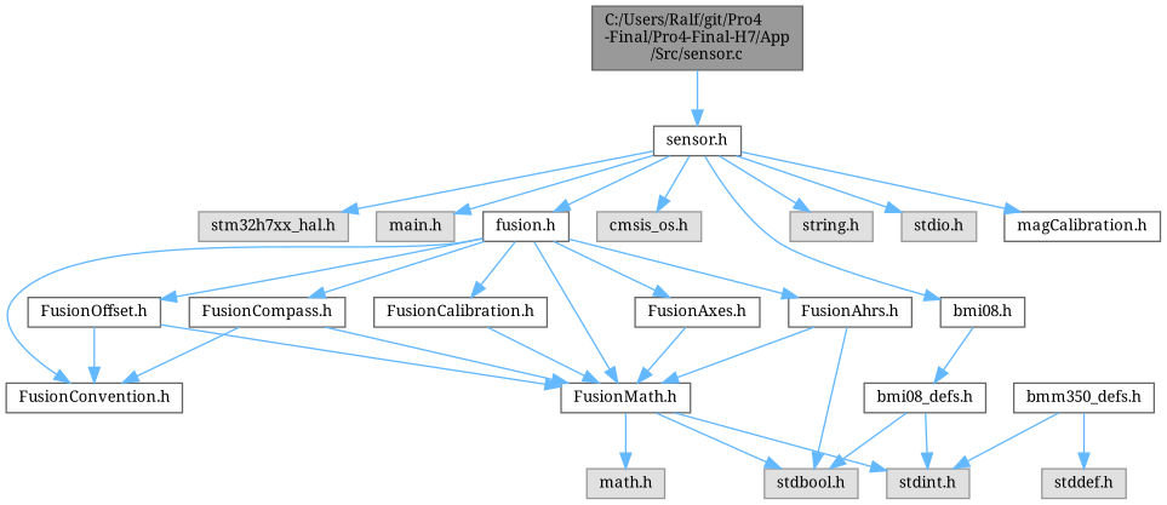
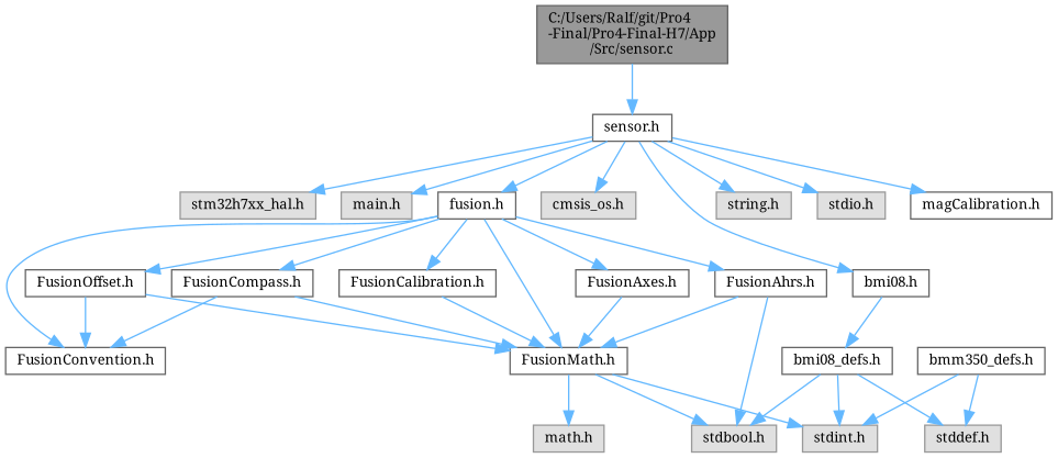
  digraph {
    fontname="Noto Serif"
    node [color=grey40 fillcolor=white fontname="Noto Serif" fontsize=10 shape=box style=filled]
    edge [color=steelblue1 fontname="Noto Serif" fontsize=10 labelfontname=Helvetica labelfontsize=10 style=solid]
    n1 [color=gray40 fillcolor=grey60 fontcolor=black height=0.2 label="C:/Users/Ralf/git/Pro4\l-Final/Pro4-Final-H7/App\l/Src/sensor.c" width=0.4]
    n2 [height=0.2 label="sensor.h" width=0.4]
    n3 [color=grey60 fillcolor="#E0E0E0" height=0.2 label="stm32h7xx_hal.h" width=0.4]
    n4 [color=grey60 fillcolor="#E0E0E0" height=0.2 label="main.h" width=0.4]
    n5 [height=0.2 label="fusion.h" width=0.4]
    n6 [color=grey60 fillcolor="#E0E0E0" height=0.2 label="cmsis_os.h" width=0.4]
    n7 [height=0.2 label="bmi08.h" width=0.4]
    n8 [color=grey60 fillcolor="#E0E0E0" height=0.2 label="string.h" width=0.4]
    n9 [color=grey60 fillcolor="#E0E0E0" height=0.2 label="stdio.h" width=0.4]
    n10 [height=0.2 label="magCalibration.h" width=0.4]
    n11 [height=0.2 label="FusionAhrs.h" width=0.4]
    n12 [height=0.2 label="FusionConvention.h" width=0.4]
    n13 [height=0.2 label="FusionMath.h" width=0.4]
    n14 [height=0.2 label="FusionAxes.h" width=0.4]
    n15 [height=0.2 label="FusionCalibration.h" width=0.4]
    n16 [height=0.2 label="FusionCompass.h" width=0.4]
    n17 [height=0.2 label="FusionOffset.h" width=0.4]
    n18 [height=0.2 label="bmi08_defs.h" width=0.4]
    n19 [color=grey60 fillcolor="#E0E0E0" height=0.2 label="stdbool.h" width=0.4]
    n20 [color=grey60 fillcolor="#E0E0E0" height=0.2 label="math.h" width=0.4]
    n21 [color=grey60 fillcolor="#E0E0E0" height=0.2 label="stdint.h" width=0.4]
    n22 [height=0.2 label="bmm350_defs.h" width=0.4]
    n23 [color=grey60 fillcolor="#E0E0E0" height=0.2 label="stddef.h" width=0.4]
    n1 -> n2
    n2 -> n3
    n2 -> n4
    n2 -> n5
    n2 -> n6
    n2 -> n7
    n2 -> n8
    n2 -> n9
    n2 -> n10
    n5 -> n11
    n5 -> n12
    n5 -> n13
    n5 -> n14
    n5 -> n15
    n5 -> n16
    n5 -> n17
    n7 -> n18
    n11 -> n13
    n11 -> n19
    n13 -> n19
    n13 -> n20
    n13 -> n21
    n14 -> n13
    n15 -> n13
    n16 -> n12
    n16 -> n13
    n17 -> n12
    n17 -> n13
    n18 -> n19
    n18 -> n21
+   n18 -> n23
    n22 -> n21
    n22 -> n23
  }
